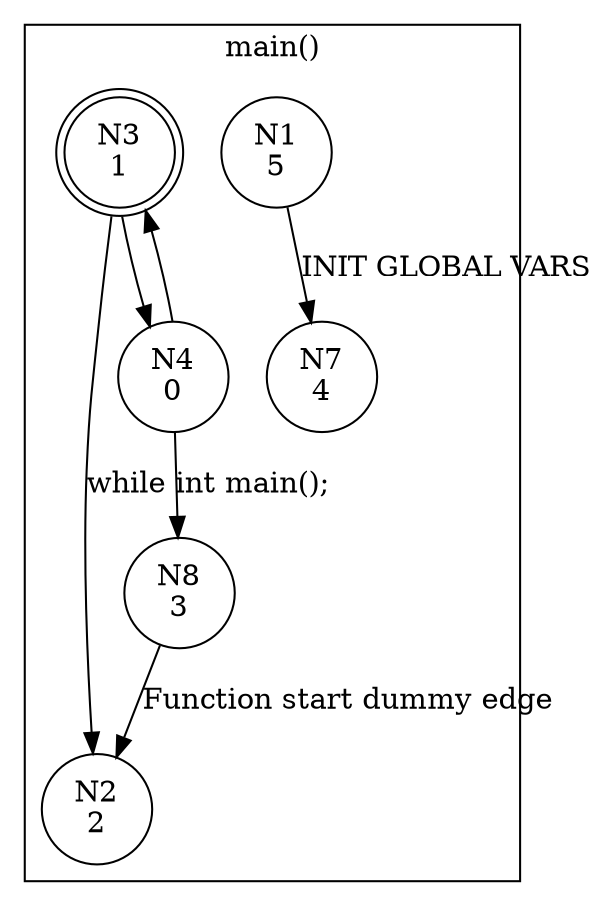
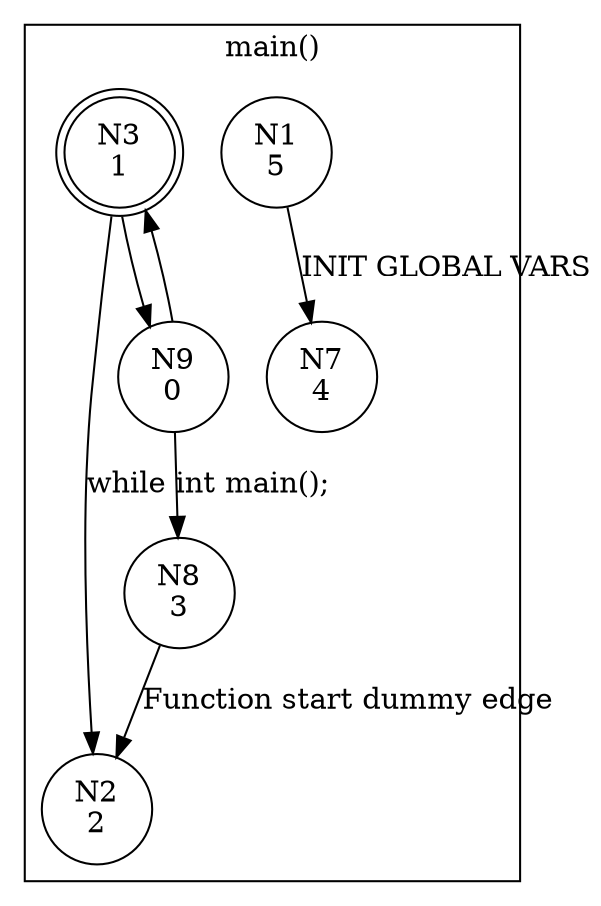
  digraph {
    node [shape=circle]
    n1 [label="N1\n5"]
    n2 [label="N7\n4"]
    n3 [label="N8\n3"]
    n4 [label="N2\n2"]
    n5 [label="N3\n1" shape=doublecircle]
-   n6 [label="N4\n0"]
+   n6 [label="N9\n0"]
    subgraph cluster_1 {
      label="main()"
      n1
      n2
      n3
      n4
      n5
      n6
    }
    n1 -> n2 [label="INIT GLOBAL VARS"]
    n3 -> n4 [label="Function start dummy edge"]
    n5 -> n4 [label=while]
    n5 -> n6
    n6 -> n3 [label="int main();"]
    n6 -> n5
  }
